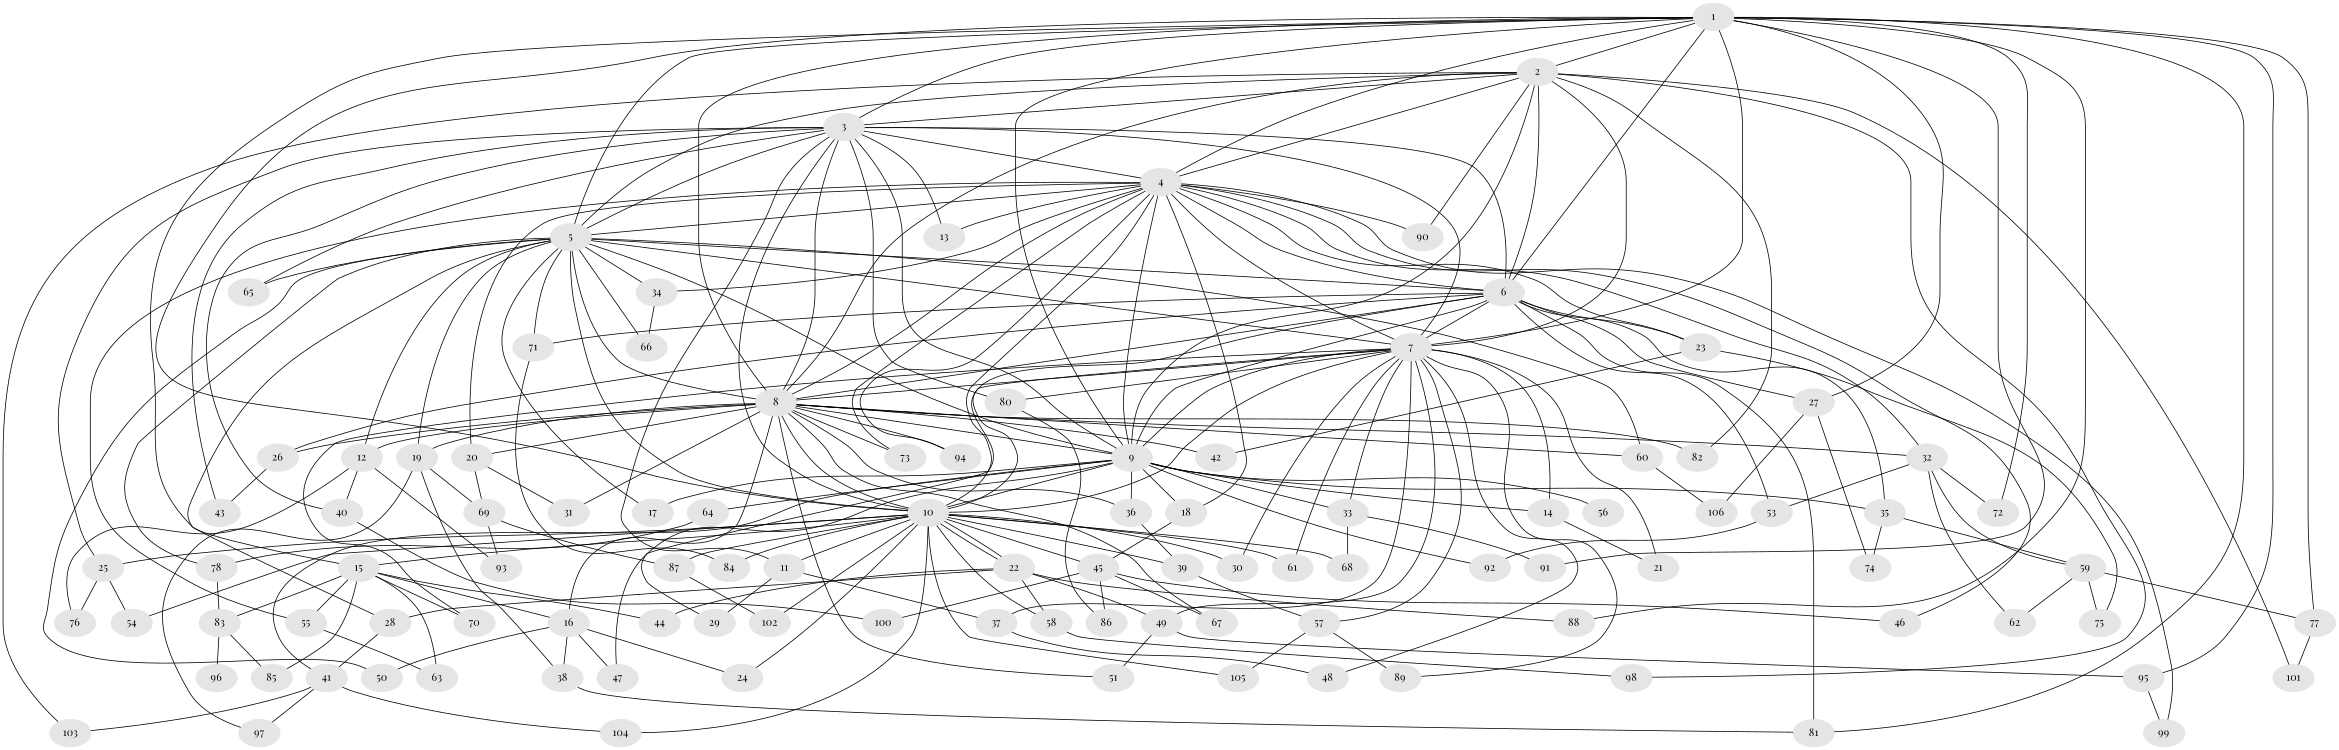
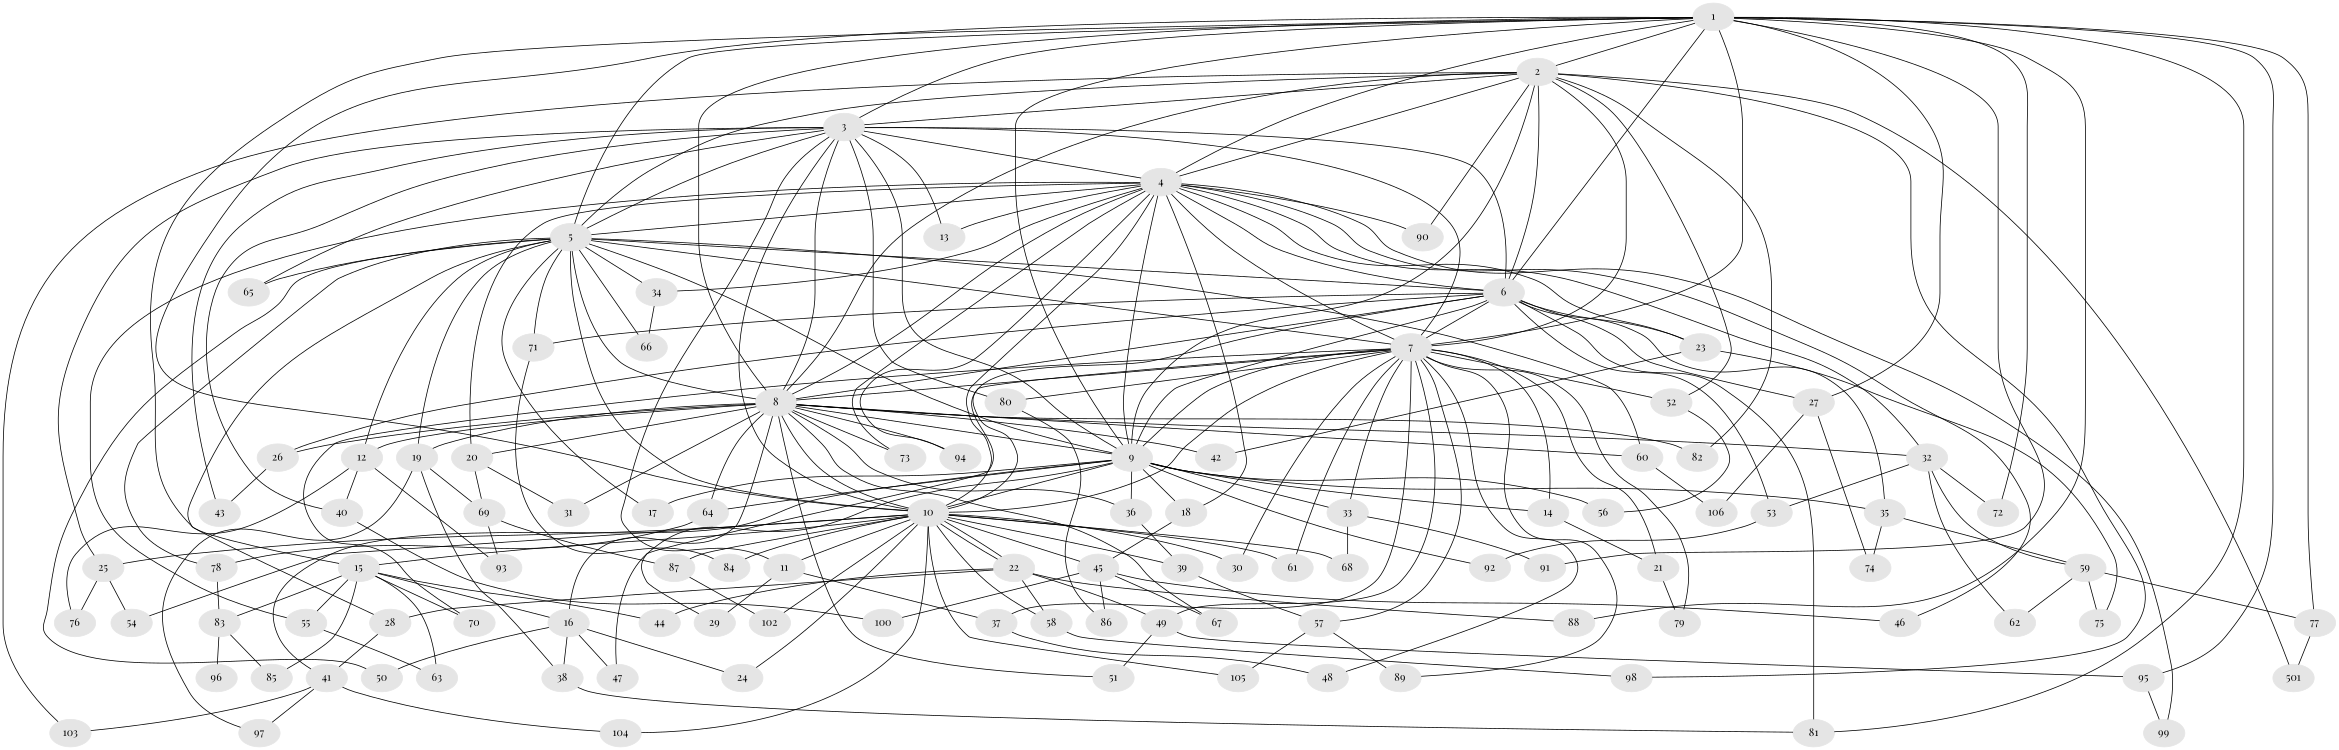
  graph {
    fontname="Playfair Display"
    node [color=gray90 fontname="Playfair Display" style=filled]
    edge [fontname="Playfair Display"]
    1
    2
    3
    4
    5
    6
    7
    8
    9
    10
    15
    27
    72
    77
    81
    88
    91
    95
+   52
    82
    90
    98
-   101
+   101 [label=501]
    103
    11
    13
    25
    40
    43
    65
    80
    18
    20
    23
    32
    34
    46
    55
    73
    94
    99
    12
    17
    19
    28
    50
    60
    66
    71
    78
    26
    35
    53
    14
    21
    29
    30
    33
    37
    48
    49
    57
    61
    70
+   79
    89
    16
    31
    36
    42
    51
    64
    67
    41
    47
    56
    92
    22
    24
    39
    45
    54
    58
    68
    84
    87
    102
    104
    105
    44
    63
    83
    85
    74
    106
    76
    100
    86
    69
    75
    59
    62
    93
    38
    97
    96
    1 -- 2
    1 -- 3
    1 -- 4
    1 -- 5
    1 -- 6
    1 -- 7
    1 -- 8
    1 -- 9
    1 -- 10
    1 -- 15
    1 -- 27
    1 -- 72
    1 -- 77
    1 -- 81
    1 -- 88
    1 -- 91
    1 -- 95
    2 -- 3
    2 -- 4
    2 -- 5
    2 -- 6
    2 -- 7
    2 -- 8
    2 -- 9
+   2 -- 52
    2 -- 82
    2 -- 90
    2 -- 98
    2 -- 101
    2 -- 103
    3 -- 4
    3 -- 5
    3 -- 6
    3 -- 7
    3 -- 8
    3 -- 9
    3 -- 10
    3 -- 11
    3 -- 13
    3 -- 25
    3 -- 40
    3 -- 43
    3 -- 65
    3 -- 80
    4 -- 5
    4 -- 6
    4 -- 7
    4 -- 8
    4 -- 9
    4 -- 10
    4 -- 90
    4 -- 13
    4 -- 18
    4 -- 20
    4 -- 23
    4 -- 32
    4 -- 34
    4 -- 46
    4 -- 55
    4 -- 73
    4 -- 94
    4 -- 99
    5 -- 6
    5 -- 7
    5 -- 8
    5 -- 9
    5 -- 10
    5 -- 65
    5 -- 34
    5 -- 12
    5 -- 17
    5 -- 19
    5 -- 28
    5 -- 50
    5 -- 60
    5 -- 66
    5 -- 71
    5 -- 78
    6 -- 7
    6 -- 8
    6 -- 9
    6 -- 10
    6 -- 27
    6 -- 81
    6 -- 23
    6 -- 71
    6 -- 26
    6 -- 35
    6 -- 53
    7 -- 8
    7 -- 9
    7 -- 10
+   7 -- 52
    7 -- 80
    7 -- 14
    7 -- 21
    7 -- 29
    7 -- 30
    7 -- 33
    7 -- 37
    7 -- 48
    7 -- 49
    7 -- 57
    7 -- 61
    7 -- 70
+   7 -- 79
    7 -- 89
    8 -- 9
    8 -- 10
    8 -- 82
    8 -- 20
    8 -- 32
    8 -- 73
    8 -- 94
    8 -- 12
    8 -- 19
    8 -- 60
    8 -- 26
    8 -- 16
    8 -- 31
    8 -- 36
    8 -- 42
    8 -- 51
+   8 -- 64
    8 -- 67
    9 -- 10
    9 -- 18
    9 -- 17
    9 -- 35
    9 -- 14
    9 -- 33
    9 -- 36
    9 -- 64
    9 -- 41
    9 -- 47
    9 -- 56
    9 -- 92
    10 -- 15
    10 -- 11
    10 -- 25
    10 -- 30
    10 -- 61
    10 -- 22
    10 -- 22
    10 -- 24
    10 -- 39
    10 -- 45
    10 -- 54
    10 -- 58
    10 -- 68
    10 -- 84
    10 -- 87
    10 -- 102
    10 -- 104
    10 -- 105
    15 -- 55
    15 -- 70
    15 -- 16
    15 -- 44
    15 -- 63
    15 -- 83
    15 -- 85
    27 -- 74
    27 -- 106
    77 -- 101
    95 -- 99
+   52 -- 56
    11 -- 29
    11 -- 37
    25 -- 54
    25 -- 76
    40 -- 100
    80 -- 86
    18 -- 45
    20 -- 31
    20 -- 69
    23 -- 42
    23 -- 75
    32 -- 72
    32 -- 53
    32 -- 59
    32 -- 62
    34 -- 66
    55 -- 63
    12 -- 40
    12 -- 76
    12 -- 93
    19 -- 69
    19 -- 38
    19 -- 97
    28 -- 41
    60 -- 106
    71 -- 84
    78 -- 83
    26 -- 43
    35 -- 74
    35 -- 59
    53 -- 92
    14 -- 21
+   21 -- 79
    33 -- 91
    33 -- 68
    37 -- 48
    49 -- 95
    49 -- 51
    57 -- 89
    57 -- 105
    16 -- 50
    16 -- 47
    16 -- 24
    16 -- 38
    36 -- 39
    64 -- 78
    41 -- 103
    41 -- 104
    41 -- 97
    22 -- 88
    22 -- 28
    22 -- 49
    22 -- 58
    22 -- 44
    39 -- 57
    45 -- 46
    45 -- 67
    45 -- 100
    45 -- 86
    58 -- 98
    87 -- 102
    83 -- 85
    83 -- 96
    69 -- 87
    69 -- 93
    59 -- 77
    59 -- 75
    59 -- 62
    38 -- 81
  }
